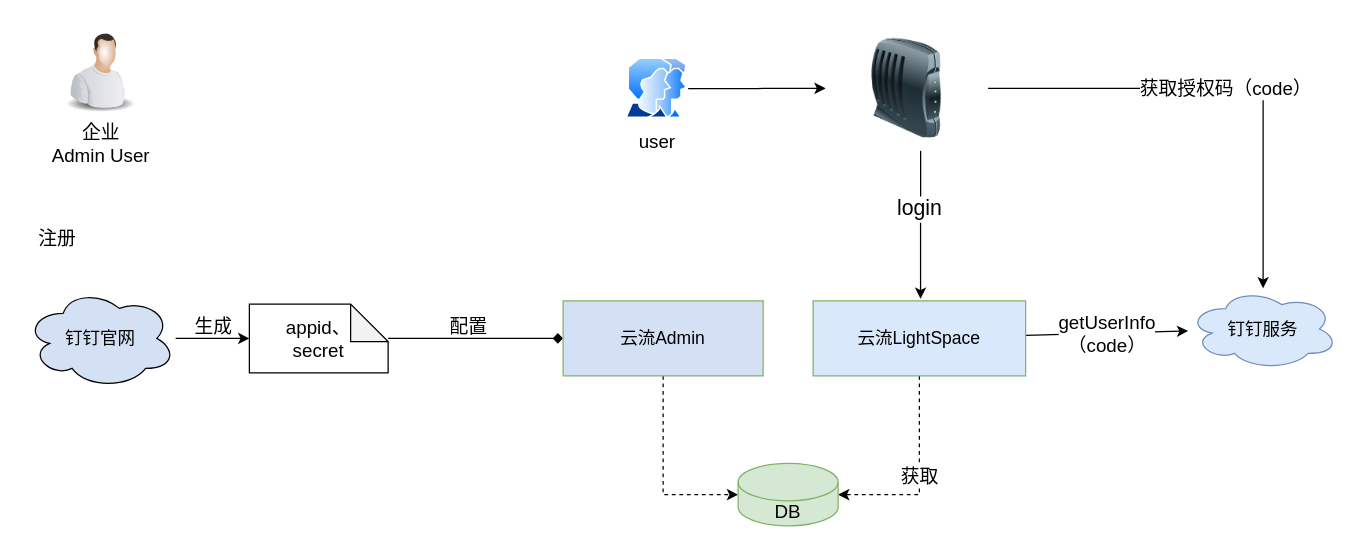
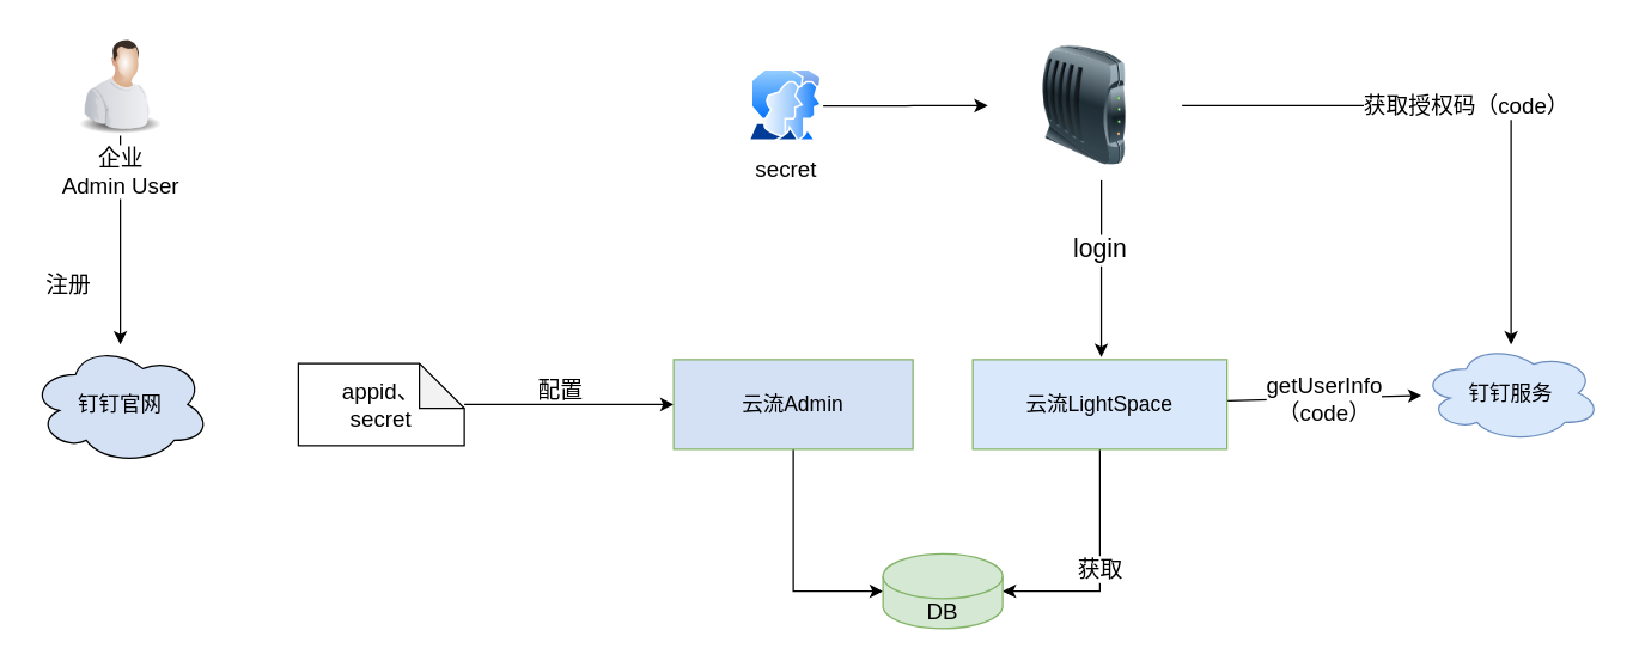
  <mxCell id="0" />
  <mxCell id="1" parent="0" />
- <mxCell id="2" value="" style="edgeStyle=orthogonalEdgeStyle;rounded=0;orthogonalLoop=1;jettySize=auto;html=1;fontSize=15;" parent="1" source="3" target="5" edge="1"><mxGeometry relative="1" as="geometry" /></mxCell>
  <mxCell id="3" value="钉钉官网" style="ellipse;shape=cloud;whiteSpace=wrap;html=1;fontSize=14;fillColor=#D4E1F5;" parent="1" vertex="1"><mxGeometry x="20" y="230" width="120" height="80" as="geometry" /></mxCell>
- <mxCell id="4" value="" style="edgeStyle=orthogonalEdgeStyle;rounded=0;orthogonalLoop=1;jettySize=auto;html=1;fontSize=15;endArrow=diamond;" parent="1" source="5" target="7" edge="1"><mxGeometry relative="1" as="geometry" /></mxCell>
+ <mxCell id="4" value="" style="edgeStyle=orthogonalEdgeStyle;rounded=0;orthogonalLoop=1;jettySize=auto;html=1;fontSize=15;" parent="1" source="5" target="7" edge="1"><mxGeometry relative="1" as="geometry" /></mxCell>
  <mxCell id="5" value="appid、&lt;br&gt;secret" style="shape=note;whiteSpace=wrap;html=1;backgroundOutline=1;darkOpacity=0.05;fontSize=15;" parent="1" vertex="1"><mxGeometry x="199" y="242.5" width="111" height="55" as="geometry" /></mxCell>
- <mxCell id="6" style="edgeStyle=orthogonalEdgeStyle;rounded=0;orthogonalLoop=1;jettySize=auto;html=1;entryX=0;entryY=0.5;entryDx=0;entryDy=0;entryPerimeter=0;fontSize=15;dashed=1;" parent="1" source="7" target="11" edge="1"><mxGeometry relative="1" as="geometry" /></mxCell>
+ <mxCell id="6" style="edgeStyle=orthogonalEdgeStyle;rounded=0;orthogonalLoop=1;jettySize=auto;html=1;entryX=0;entryY=0.5;entryDx=0;entryDy=0;entryPerimeter=0;fontSize=15;" parent="1" source="7" target="11" edge="1"><mxGeometry relative="1" as="geometry" /></mxCell>
  <mxCell id="7" value="云流Admin" style="rounded=0;whiteSpace=wrap;html=1;fontSize=14;fillColor=#d4e1f5;strokeColor=#82b366;" parent="1" vertex="1"><mxGeometry x="450" y="240" width="160" height="60" as="geometry" /></mxCell>
- <mxCell id="8" value="获取" style="edgeStyle=orthogonalEdgeStyle;rounded=0;orthogonalLoop=1;jettySize=auto;html=1;fontSize=15;dashed=1;" parent="1" source="10" target="11" edge="1"><mxGeometry relative="1" as="geometry"><Array as="points"><mxPoint x="735" y="395" /></Array></mxGeometry></mxCell>
+ <mxCell id="8" value="获取" style="edgeStyle=orthogonalEdgeStyle;rounded=0;orthogonalLoop=1;jettySize=auto;html=1;fontSize=15;" parent="1" source="10" target="11" edge="1"><mxGeometry relative="1" as="geometry"><Array as="points"><mxPoint x="735" y="395" /></Array></mxGeometry></mxCell>
  <mxCell id="9" value="getUserInfo&lt;br&gt;（code）" style="edgeStyle=none;rounded=0;orthogonalLoop=1;jettySize=auto;html=1;fontSize=15;" parent="1" source="10" target="12" edge="1"><mxGeometry relative="1" as="geometry" /></mxCell>
  <mxCell id="10" value="云流LightSpace" style="rounded=0;whiteSpace=wrap;html=1;fontSize=14;fillColor=#dae8fc;strokeColor=#82b366;" parent="1" vertex="1"><mxGeometry x="650" y="240" width="170" height="60" as="geometry" /></mxCell>
  <mxCell id="11" value="DB" style="shape=cylinder3;whiteSpace=wrap;html=1;boundedLbl=1;backgroundOutline=1;size=15;fontSize=15;fillColor=#d5e8d4;strokeColor=#82b366;" parent="1" vertex="1"><mxGeometry x="590" y="370" width="80" height="50" as="geometry" /></mxCell>
  <mxCell id="12" value="钉钉服务" style="ellipse;shape=cloud;whiteSpace=wrap;html=1;fontSize=14;fillColor=#dae8fc;strokeColor=#6c8ebf;" parent="1" vertex="1"><mxGeometry x="950" y="230" width="120" height="65" as="geometry" /></mxCell>
  <mxCell id="13" value="获取授权码（code）" style="edgeStyle=orthogonalEdgeStyle;rounded=0;orthogonalLoop=1;jettySize=auto;html=1;fontSize=15;" parent="1" source="14" target="12" edge="1"><mxGeometry relative="1" as="geometry" /></mxCell>
  <mxCell id="14" value="" style="image;html=1;image=img/lib/clip_art/networking/Modem_128x128.png;fontSize=15;" parent="1" vertex="1"><mxGeometry x="660" y="30" width="130" height="80" as="geometry" /></mxCell>
  <mxCell id="15" value="" style="edgeStyle=orthogonalEdgeStyle;rounded=0;orthogonalLoop=1;jettySize=auto;html=1;fontSize=15;" parent="1" source="16" target="14" edge="1"><mxGeometry relative="1" as="geometry" /></mxCell>
- <mxCell id="16" value="user" style="aspect=fixed;perimeter=ellipsePerimeter;html=1;align=center;shadow=0;dashed=0;spacingTop=3;image;image=img/lib/active_directory/user_accounts.svg;fontSize=15;" parent="1" vertex="1"><mxGeometry x="500" y="45.75" width="50" height="48.5" as="geometry" /></mxCell>
+ <mxCell id="16" value="secret" style="aspect=fixed;perimeter=ellipsePerimeter;html=1;align=center;shadow=0;dashed=0;spacingTop=3;image;image=img/lib/active_directory/user_accounts.svg;fontSize=15;" parent="1" vertex="1"><mxGeometry x="500" y="45.75" width="50" height="48.5" as="geometry" /></mxCell>
+ <mxCell id="17" value="" style="edgeStyle=orthogonalEdgeStyle;rounded=0;orthogonalLoop=1;jettySize=auto;html=1;fontSize=15;" parent="1" source="18" target="3" edge="1"><mxGeometry relative="1" as="geometry" /></mxCell>
  <mxCell id="18" value="企业&lt;br&gt;Admin User" style="image;html=1;image=img/lib/clip_art/people/Worker_Man_128x128.png;fontSize=15;" parent="1" vertex="1"><mxGeometry x="40" y="20" width="80" height="70" as="geometry" /></mxCell>
  <mxCell id="19" value="注册" style="text;html=1;align=center;verticalAlign=middle;resizable=0;points=[];autosize=1;fontSize=15;" parent="1" vertex="1"><mxGeometry x="20" y="180" width="50" height="20" as="geometry" /></mxCell>
- <mxCell id="20" value="生成" style="text;html=1;align=center;verticalAlign=middle;resizable=0;points=[];autosize=1;fontSize=15;" parent="1" vertex="1"><mxGeometry x="145" y="250" width="50" height="20" as="geometry" /></mxCell>
  <mxCell id="21" value="配置" style="text;html=1;align=center;verticalAlign=middle;resizable=0;points=[];autosize=1;fontSize=15;" parent="1" vertex="1"><mxGeometry x="349" y="250" width="50" height="20" as="geometry" /></mxCell>
  <mxCell id="22" value="" style="endArrow=classic;html=1;fontSize=15;entryX=0.133;entryY=-0.027;entryDx=0;entryDy=0;entryPerimeter=0;" parent="1" edge="1"><mxGeometry width="50" height="50" relative="1" as="geometry"><mxPoint x="736" y="120" as="sourcePoint" /><mxPoint x="735.96" y="238.38" as="targetPoint" /></mxGeometry></mxCell>
  <mxCell id="23" value="login" style="edgeLabel;html=1;align=center;verticalAlign=middle;resizable=0;points=[];fontSize=17;" vertex="1" connectable="0" parent="22"><mxGeometry x="-0.209" y="-1" relative="1" as="geometry"><mxPoint as="offset" /></mxGeometry></mxCell>
